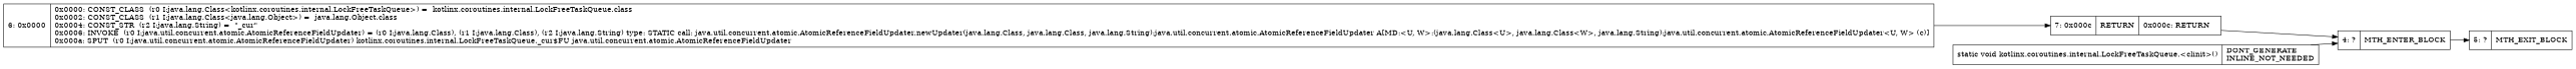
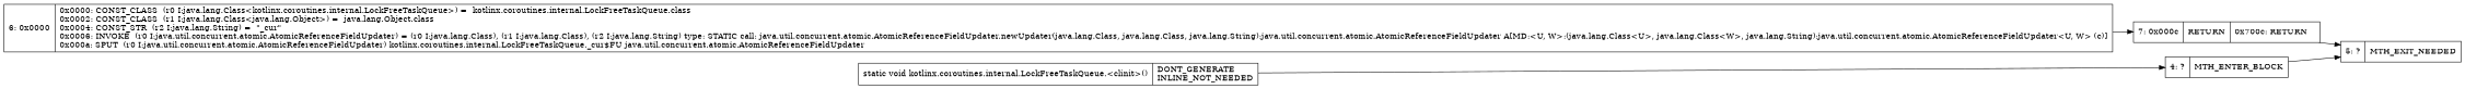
  digraph {
    rankdir=LR
    node [shape=record]
    n1 [label="{4\:\ ?|MTH_ENTER_BLOCK\l}"]
-   n2 [label="{5\:\ ?|MTH_EXIT_BLOCK\l}"]
+   n2 [label="{5\:\ ?|MTH_EXIT_NEEDED\l}"]
    n3 [label="{6\:\ 0x0000|0x0000: CONST_CLASS  (r0 I:java.lang.Class\<kotlinx.coroutines.internal.LockFreeTaskQueue\>) =  kotlinx.coroutines.internal.LockFreeTaskQueue.class \l0x0002: CONST_CLASS  (r1 I:java.lang.Class\<java.lang.Object\>) =  java.lang.Object.class \l0x0004: CONST_STR  (r2 I:java.lang.String) =  \"_cur\" \l0x0006: INVOKE  (r0 I:java.util.concurrent.atomic.AtomicReferenceFieldUpdater) = (r0 I:java.lang.Class), (r1 I:java.lang.Class), (r2 I:java.lang.String) type: STATIC call: java.util.concurrent.atomic.AtomicReferenceFieldUpdater.newUpdater(java.lang.Class, java.lang.Class, java.lang.String):java.util.concurrent.atomic.AtomicReferenceFieldUpdater A[MD:\<U, W\>:(java.lang.Class\<U\>, java.lang.Class\<W\>, java.lang.String):java.util.concurrent.atomic.AtomicReferenceFieldUpdater\<U, W\> (c)]\l0x000a: SPUT  (r0 I:java.util.concurrent.atomic.AtomicReferenceFieldUpdater) kotlinx.coroutines.internal.LockFreeTaskQueue._cur$FU java.util.concurrent.atomic.AtomicReferenceFieldUpdater \l}"]
-   n4 [label="{7\:\ 0x000c|RETURN\l|0x000c: RETURN   \l}"]
+   n4 [label="{7\:\ 0x000c|RETURN\l|0x700c: RETURN   \l}"]
    n5 [label="{static void kotlinx.coroutines.internal.LockFreeTaskQueue.\<clinit\>()  | DONT_GENERATE\lINLINE_NOT_NEEDED\l}"]
    n1 -> n2
    n3 -> n4
-   n4 -> n1
+   n4 -> n2
    n5 -> n1
  }
